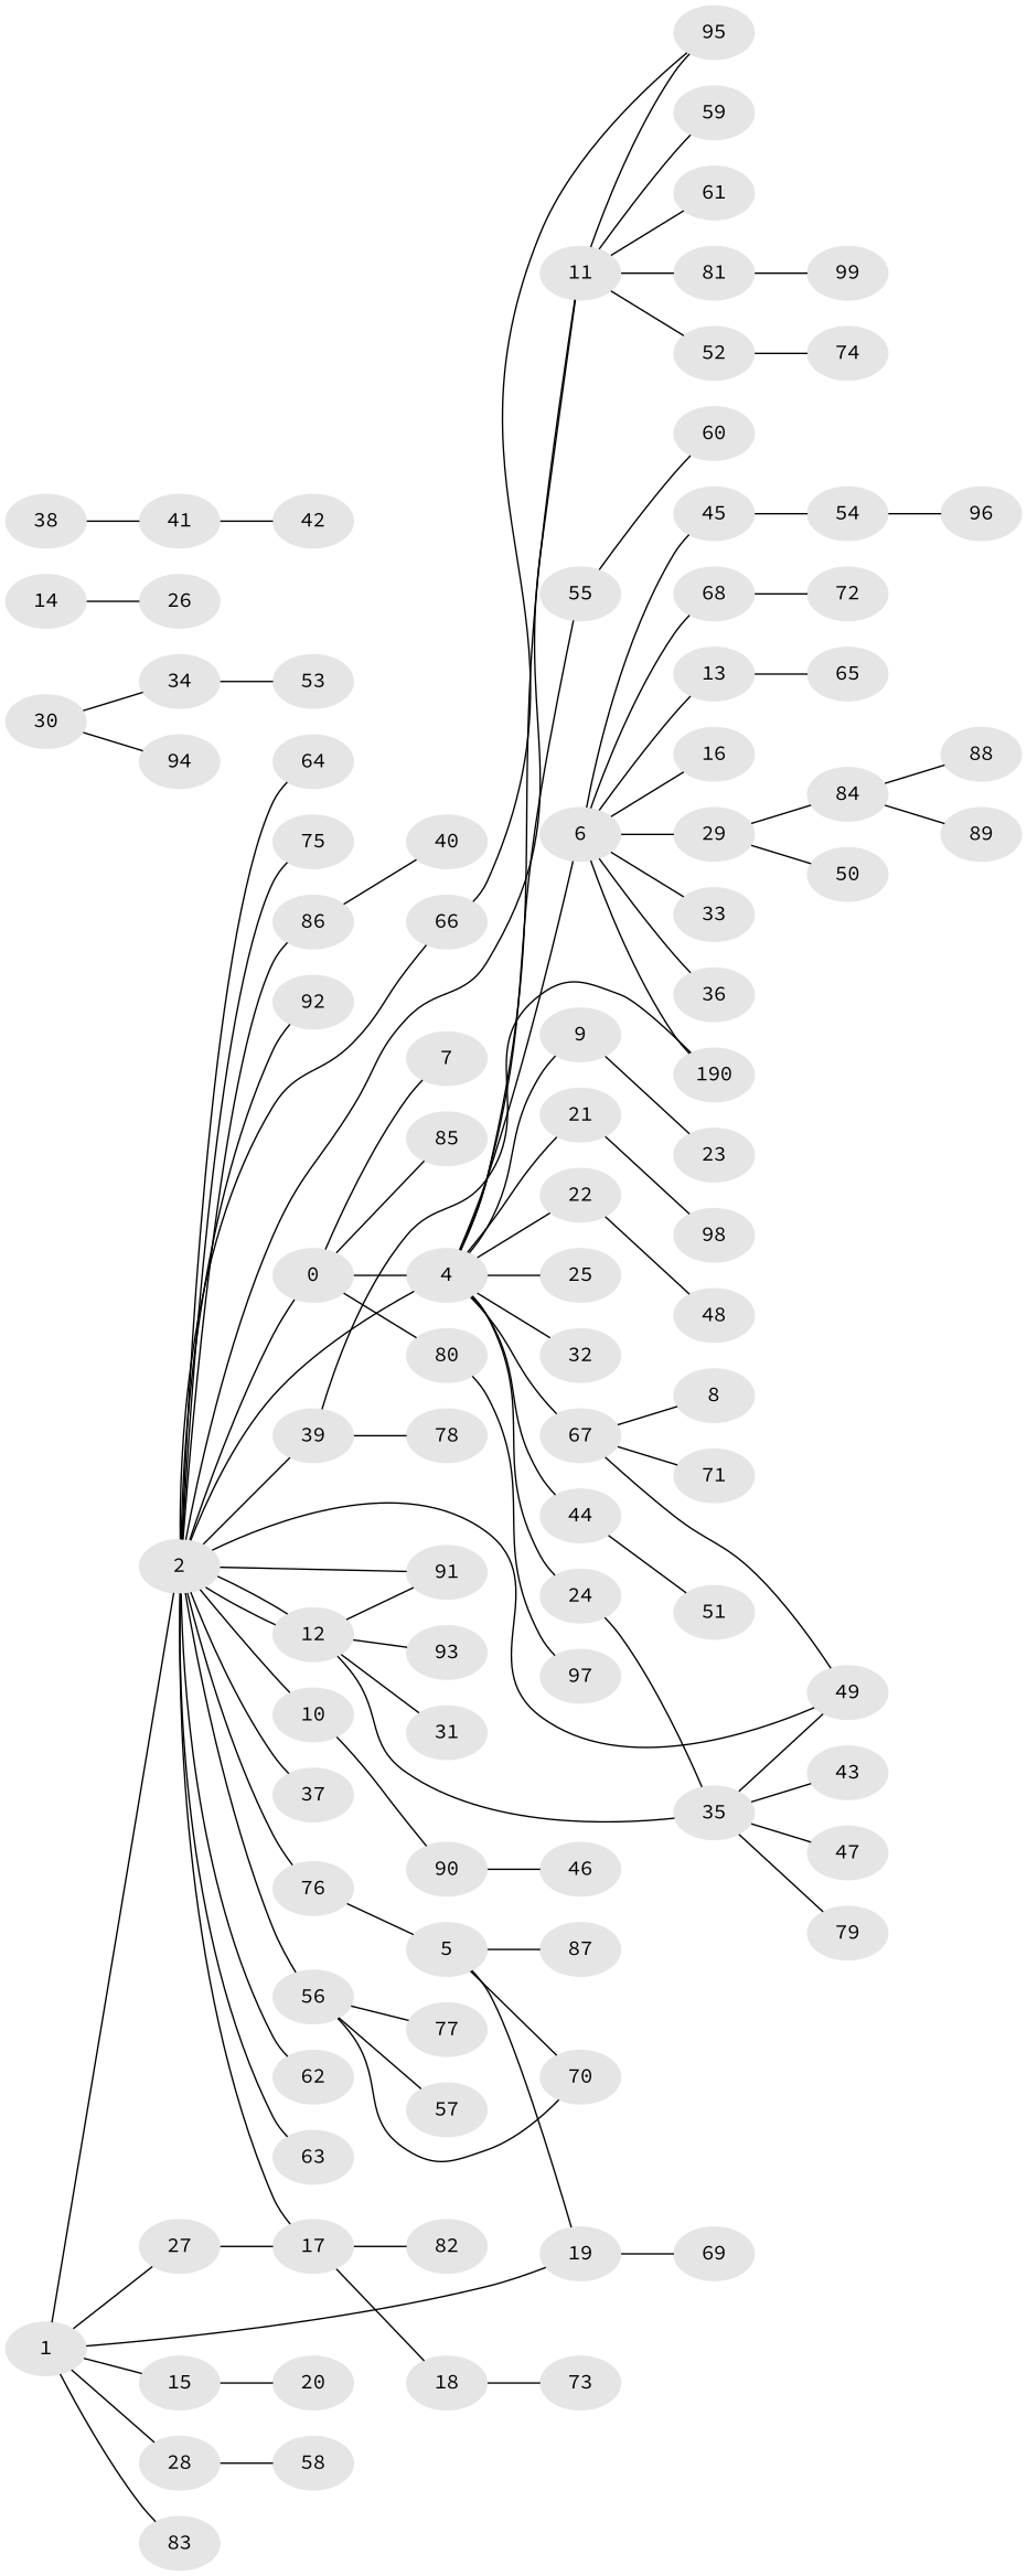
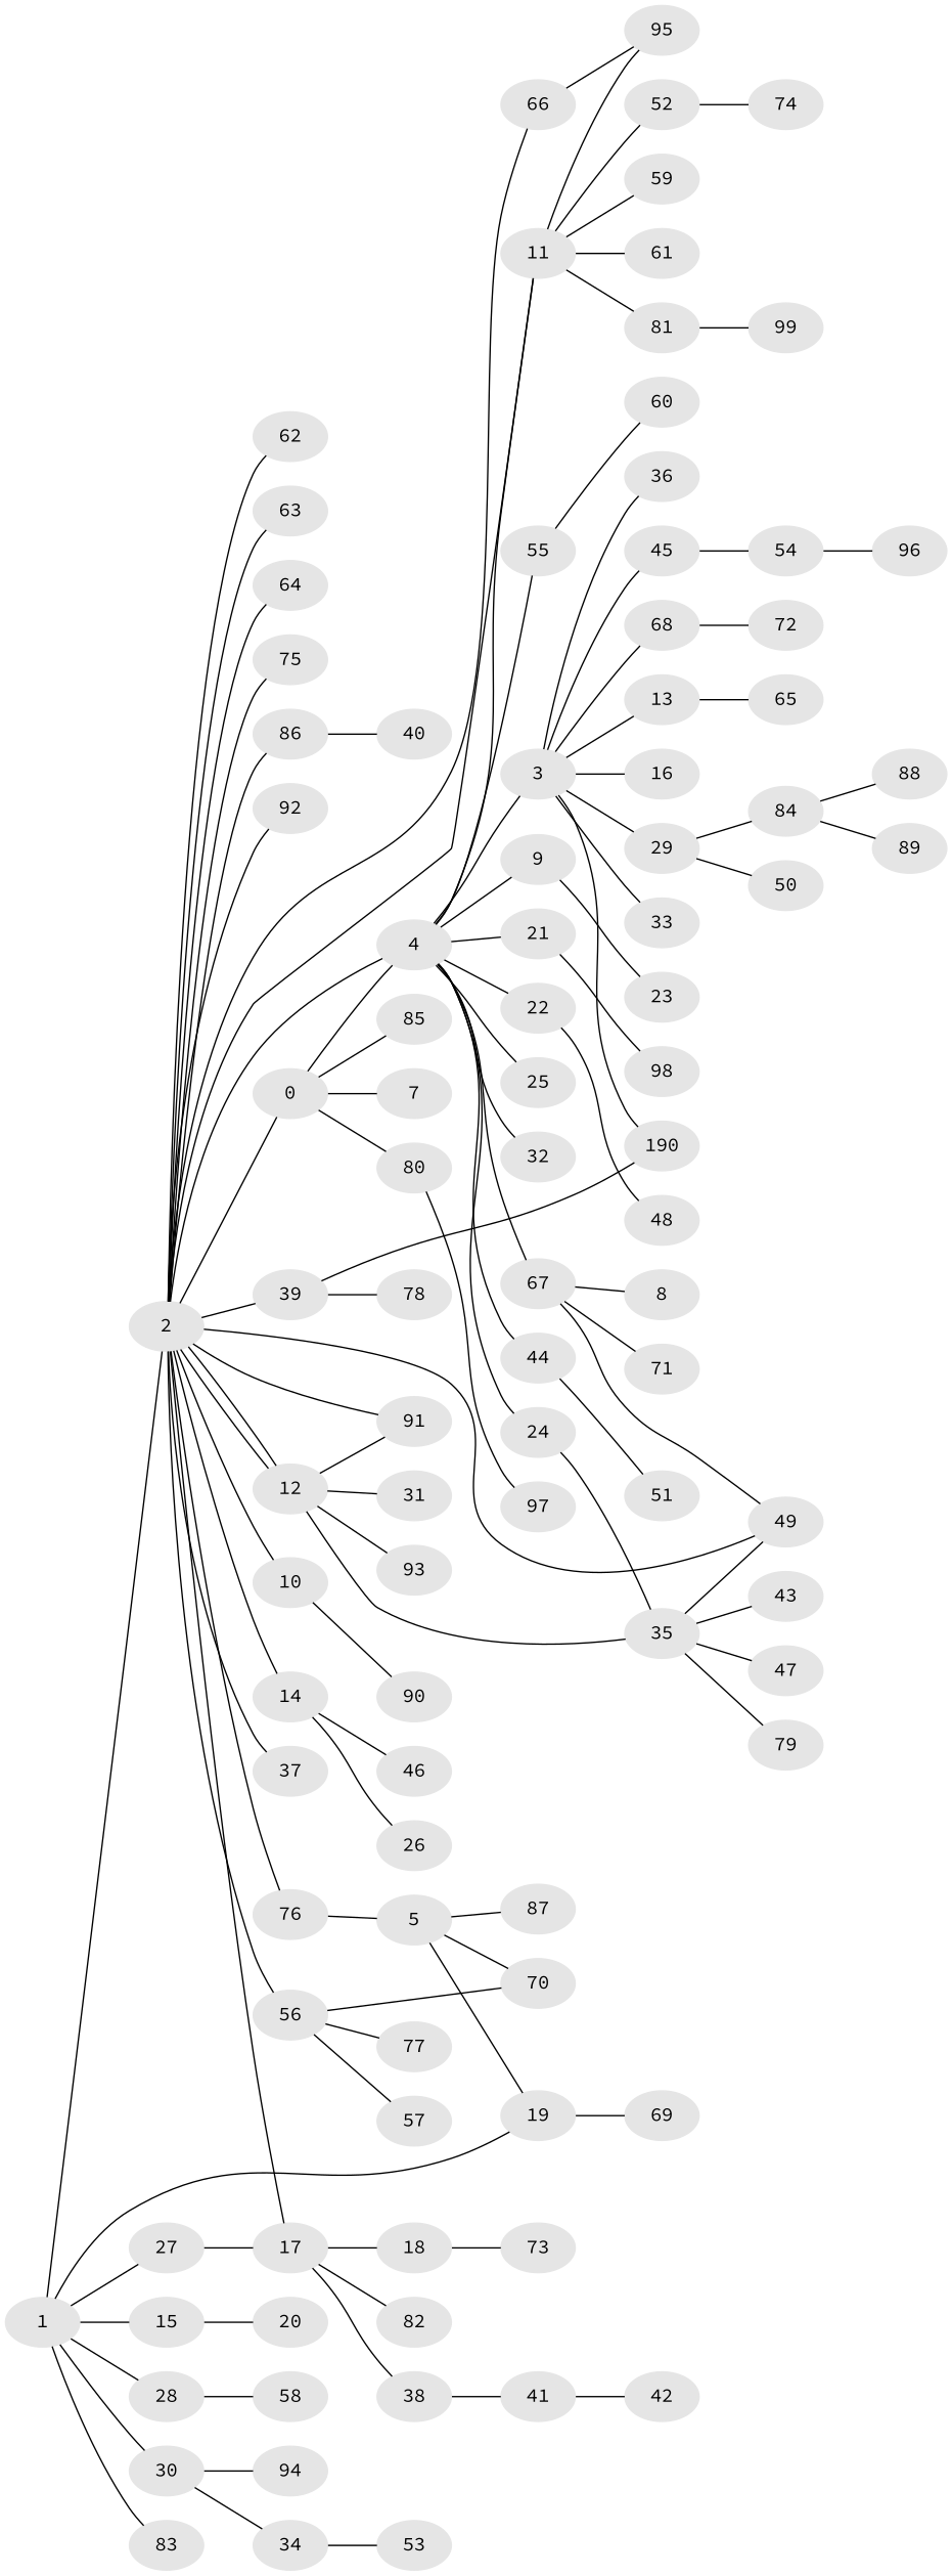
  graph {
    fontname="Source Code Pro"
    rankdir=LR
    node [color=gray90 fontname="Source Code Pro" style=filled]
    edge [fontname="Source Code Pro"]
    1
    2
    15
    19
    27
    28
    30
    83
    n9 [label=0]
    4
    10
    11
    12
    14
    17
    37
    39
    49
    56
    62
    63
    64
    66
    75
    76
    86
    91
    92
    20
    69
    58
    34
    94
    7
    80
    85
-   6
+   6 [label=3]
    9
    21
    22
    24
    25
    32
    44
    55
    67
    5
    70
    87
    90
    52
    59
    61
    81
    95
    31
    35
    93
    26
    46
    18
    38
    82
    n64 [label=190]
    78
    57
    77
    40
    97
    13
    16
    29
    33
    36
    45
    68
    23
    98
    48
    51
    60
    8
    71
    65
    50
    84
    54
    72
    74
    99
    43
    47
    79
    73
    41
    88
    89
    53
    42
    96
    1 -- 2
    1 -- 15
    1 -- 19
    1 -- 27
    1 -- 28
+   1 -- 30
    1 -- 83
    2 -- n9
    2 -- 4
    2 -- 10
    2 -- 11
    2 -- 12
    2 -- 12
+   2 -- 14
    2 -- 17
    2 -- 37
    2 -- 39
    2 -- 49
    2 -- 56
    2 -- 62
    2 -- 63
    2 -- 64
    2 -- 66
    2 -- 75
    2 -- 76
    2 -- 86
    2 -- 91
    2 -- 92
    15 -- 20
    19 -- 69
    27 -- 17
    28 -- 58
    30 -- 34
    30 -- 94
    n9 -- 4
    n9 -- 7
    n9 -- 80
    n9 -- 85
    4 -- 11
    4 -- 6
    4 -- 9
    4 -- 21
    4 -- 22
    4 -- 24
    4 -- 25
    4 -- 32
    4 -- 44
    4 -- 55
    4 -- 67
    10 -- 90
    11 -- 52
    11 -- 59
    11 -- 61
    11 -- 81
    11 -- 95
    12 -- 91
    12 -- 31
    12 -- 35
    12 -- 93
    14 -- 26
-   90 -- 46
+   14 -- 46
    17 -- 18
+   17 -- 38
    17 -- 82
    39 -- n64
    39 -- 78
    56 -- 70
    56 -- 57
    56 -- 77
    66 -- 95
    76 -- 5
    86 -- 40
    34 -- 53
    80 -- 97
    6 -- n64
    6 -- 13
    6 -- 16
    6 -- 29
    6 -- 33
    6 -- 36
    6 -- 45
    6 -- 68
    9 -- 23
    21 -- 98
    22 -- 48
    24 -- 35
    44 -- 51
    55 -- 60
    67 -- 49
    67 -- 8
    67 -- 71
    5 -- 19
    5 -- 70
    5 -- 87
    52 -- 74
    81 -- 99
    35 -- 49
    35 -- 43
    35 -- 47
    35 -- 79
    18 -- 73
    38 -- 41
    13 -- 65
    29 -- 50
    29 -- 84
    45 -- 54
    68 -- 72
    84 -- 88
    84 -- 89
    54 -- 96
    41 -- 42
  }
